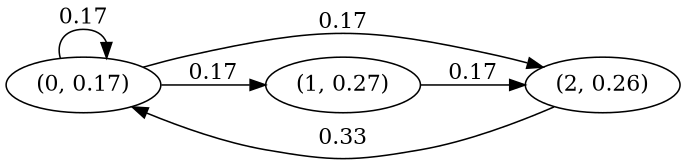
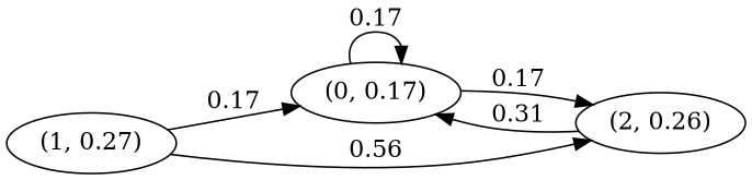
  digraph {
    rankdir=LR
    n1 [label="(0, 0.17)"]
    n2 [label="(2, 0.26)"]
    n3 [label="(1, 0.27)"]
    n1 -> n1 [label=0.17]
    n1 -> n2 [label=0.17]
-   n2 -> n1 [label=0.33]
-   n1 -> n3 [label=0.17]
-   n3 -> n2 [label=0.17]
+   n2 -> n1 [label=0.31]
+   n3 -> n1 [label=0.17]
+   n3 -> n2 [label=0.56]
  }
